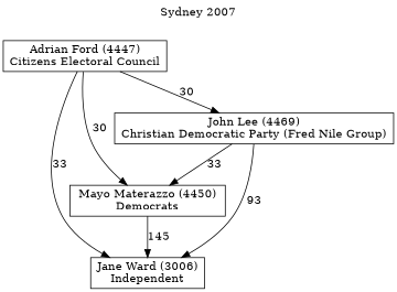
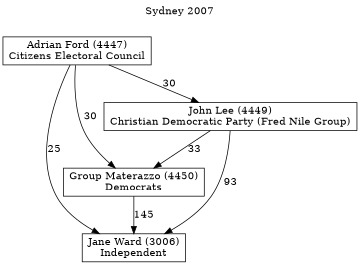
  digraph {
    label="Sydney 2007"
    labelloc=t
    mclimit=10
    node [shape=box]
    n1 [label="Jane Ward (3006)\nIndependent"]
-   n2 [label="Mayo Materazzo (4450)\nDemocrats"]
-   n3 [label="John Lee (4469)\nChristian Democratic Party (Fred Nile Group)"]
+   n2 [label="Group Materazzo (4450)\nDemocrats"]
+   n3 [label="John Lee (4449)\nChristian Democratic Party (Fred Nile Group)"]
    n4 [label="Adrian Ford (4447)\nCitizens Electoral Council"]
    n2 -> n1 [label=145]
    n3 -> n1 [label=93]
    n3 -> n2 [label=33]
-   n4 -> n1 [label=33]
+   n4 -> n1 [label=25]
    n4 -> n2 [label=30]
    n4 -> n3 [label=30]
  }
